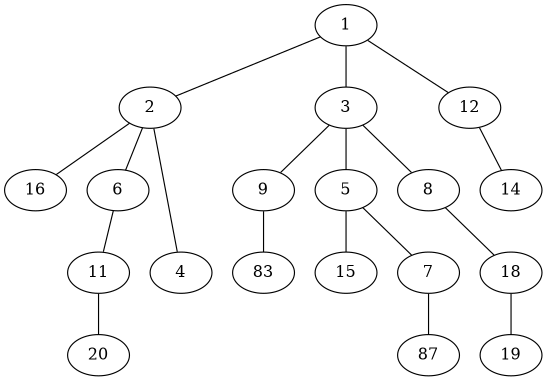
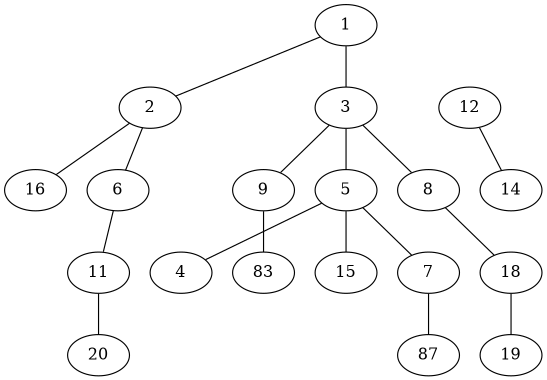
  graph {
    1
    2
    3
    12
    4
    6
    16
    5
    8
    9
    14
    11
    7
    15
    18
    n16 [label=83]
    20
    n18 [label=87]
    19
    1 -- 2
    1 -- 3
-   1 -- 12
-   2 -- 4
+   5 -- 4
    2 -- 6
    2 -- 16
    3 -- 5
    3 -- 8
    3 -- 9
    12 -- 14
    6 -- 11
    5 -- 7
    5 -- 15
    8 -- 18
    9 -- n16
    11 -- 20
    7 -- n18
    18 -- 19
  }
